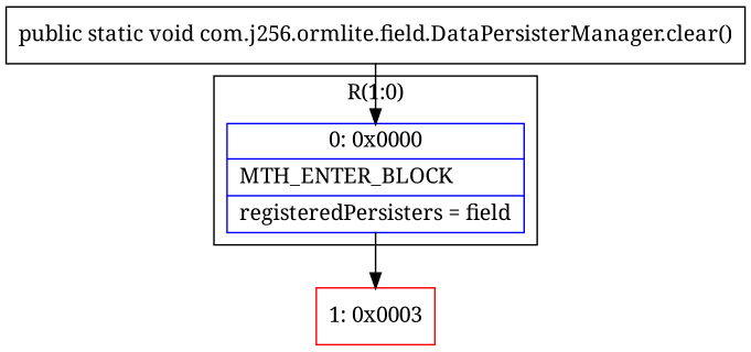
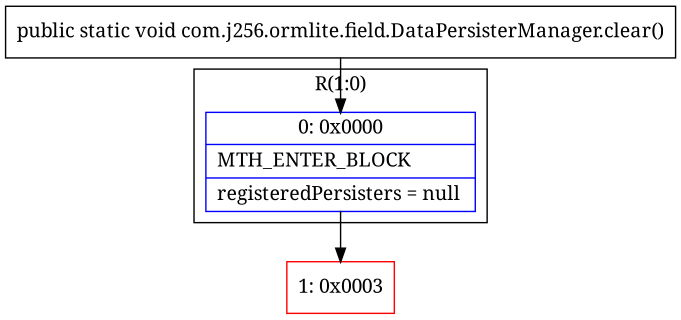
  digraph {
    fontname="Noto Serif"
    node [shape=record fontname="Noto Serif"]
    edge [fontname="Noto Serif"]
-   n1 [color=blue label="{0\:\ 0x0000|MTH_ENTER_BLOCK\l|registeredPersisters = field\l}"]
+   n1 [color=blue label="{0\:\ 0x0000|MTH_ENTER_BLOCK\l|registeredPersisters = null\l}"]
    n2 [color=red label="{1\:\ 0x0003}"]
    n3 [label="{public static void com.j256.ormlite.field.DataPersisterManager.clear() }"]
    subgraph cluster_1 {
      label="R(1:0)"
      n1
    }
    n1 -> n2
    n3 -> n1
  }
